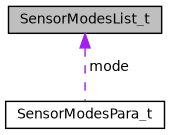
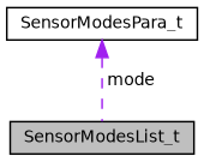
  digraph {
    node [color=black fontname=Helvetica fontsize=10 shape=record style=filled]
    n1 [fillcolor=grey75 fontcolor=black height=0.2 label=SensorModesList_t width=0.4]
    n2 [fillcolor=white height=0.2 label=SensorModesPara_t width=0.4]
-   n1 -> n2 [color=purple dir=back fontname=Helvetica fontsize=10 label=" mode" labelfontname=Helvetica labelfontsize=10 style=dashed]
+   n2 -> n1 [color=purple dir=back fontname=Helvetica fontsize=10 label=" mode" labelfontname=Helvetica labelfontsize=10 style=dashed]
  }
